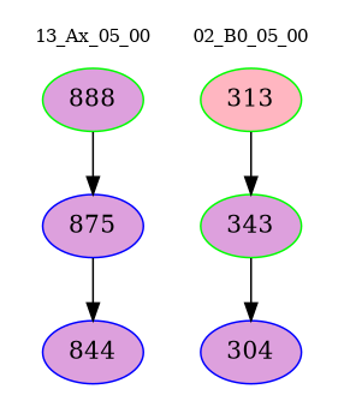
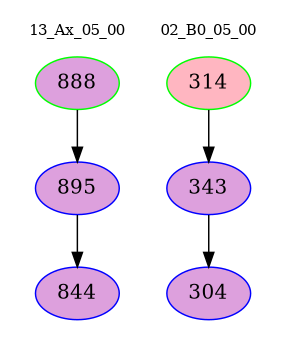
  digraph {
    node [color=blue fillcolor=plum style=filled]
    edge [color=black]
    n1 [color=green label=888]
-   n2 [label=875]
+   n2 [label=895]
    n3 [label=844]
-   n4 [color=green fillcolor=lightpink label=313]
-   n5 [color=green label=343]
+   n4 [color=green fillcolor=lightpink label=314]
+   n5 [label=343]
    n6 [label=304]
    subgraph cluster_1 {
      color=white
      fontsize=10
      label="13_Ax_05_00"
      n1
      n2
      n3
    }
    subgraph cluster_2 {
      color=white
      fontsize=10
      label="02_B0_05_00"
      n4
      n5
      n6
    }
    n1 -> n2
    n2 -> n3
    n4 -> n5
    n5 -> n6
  }
